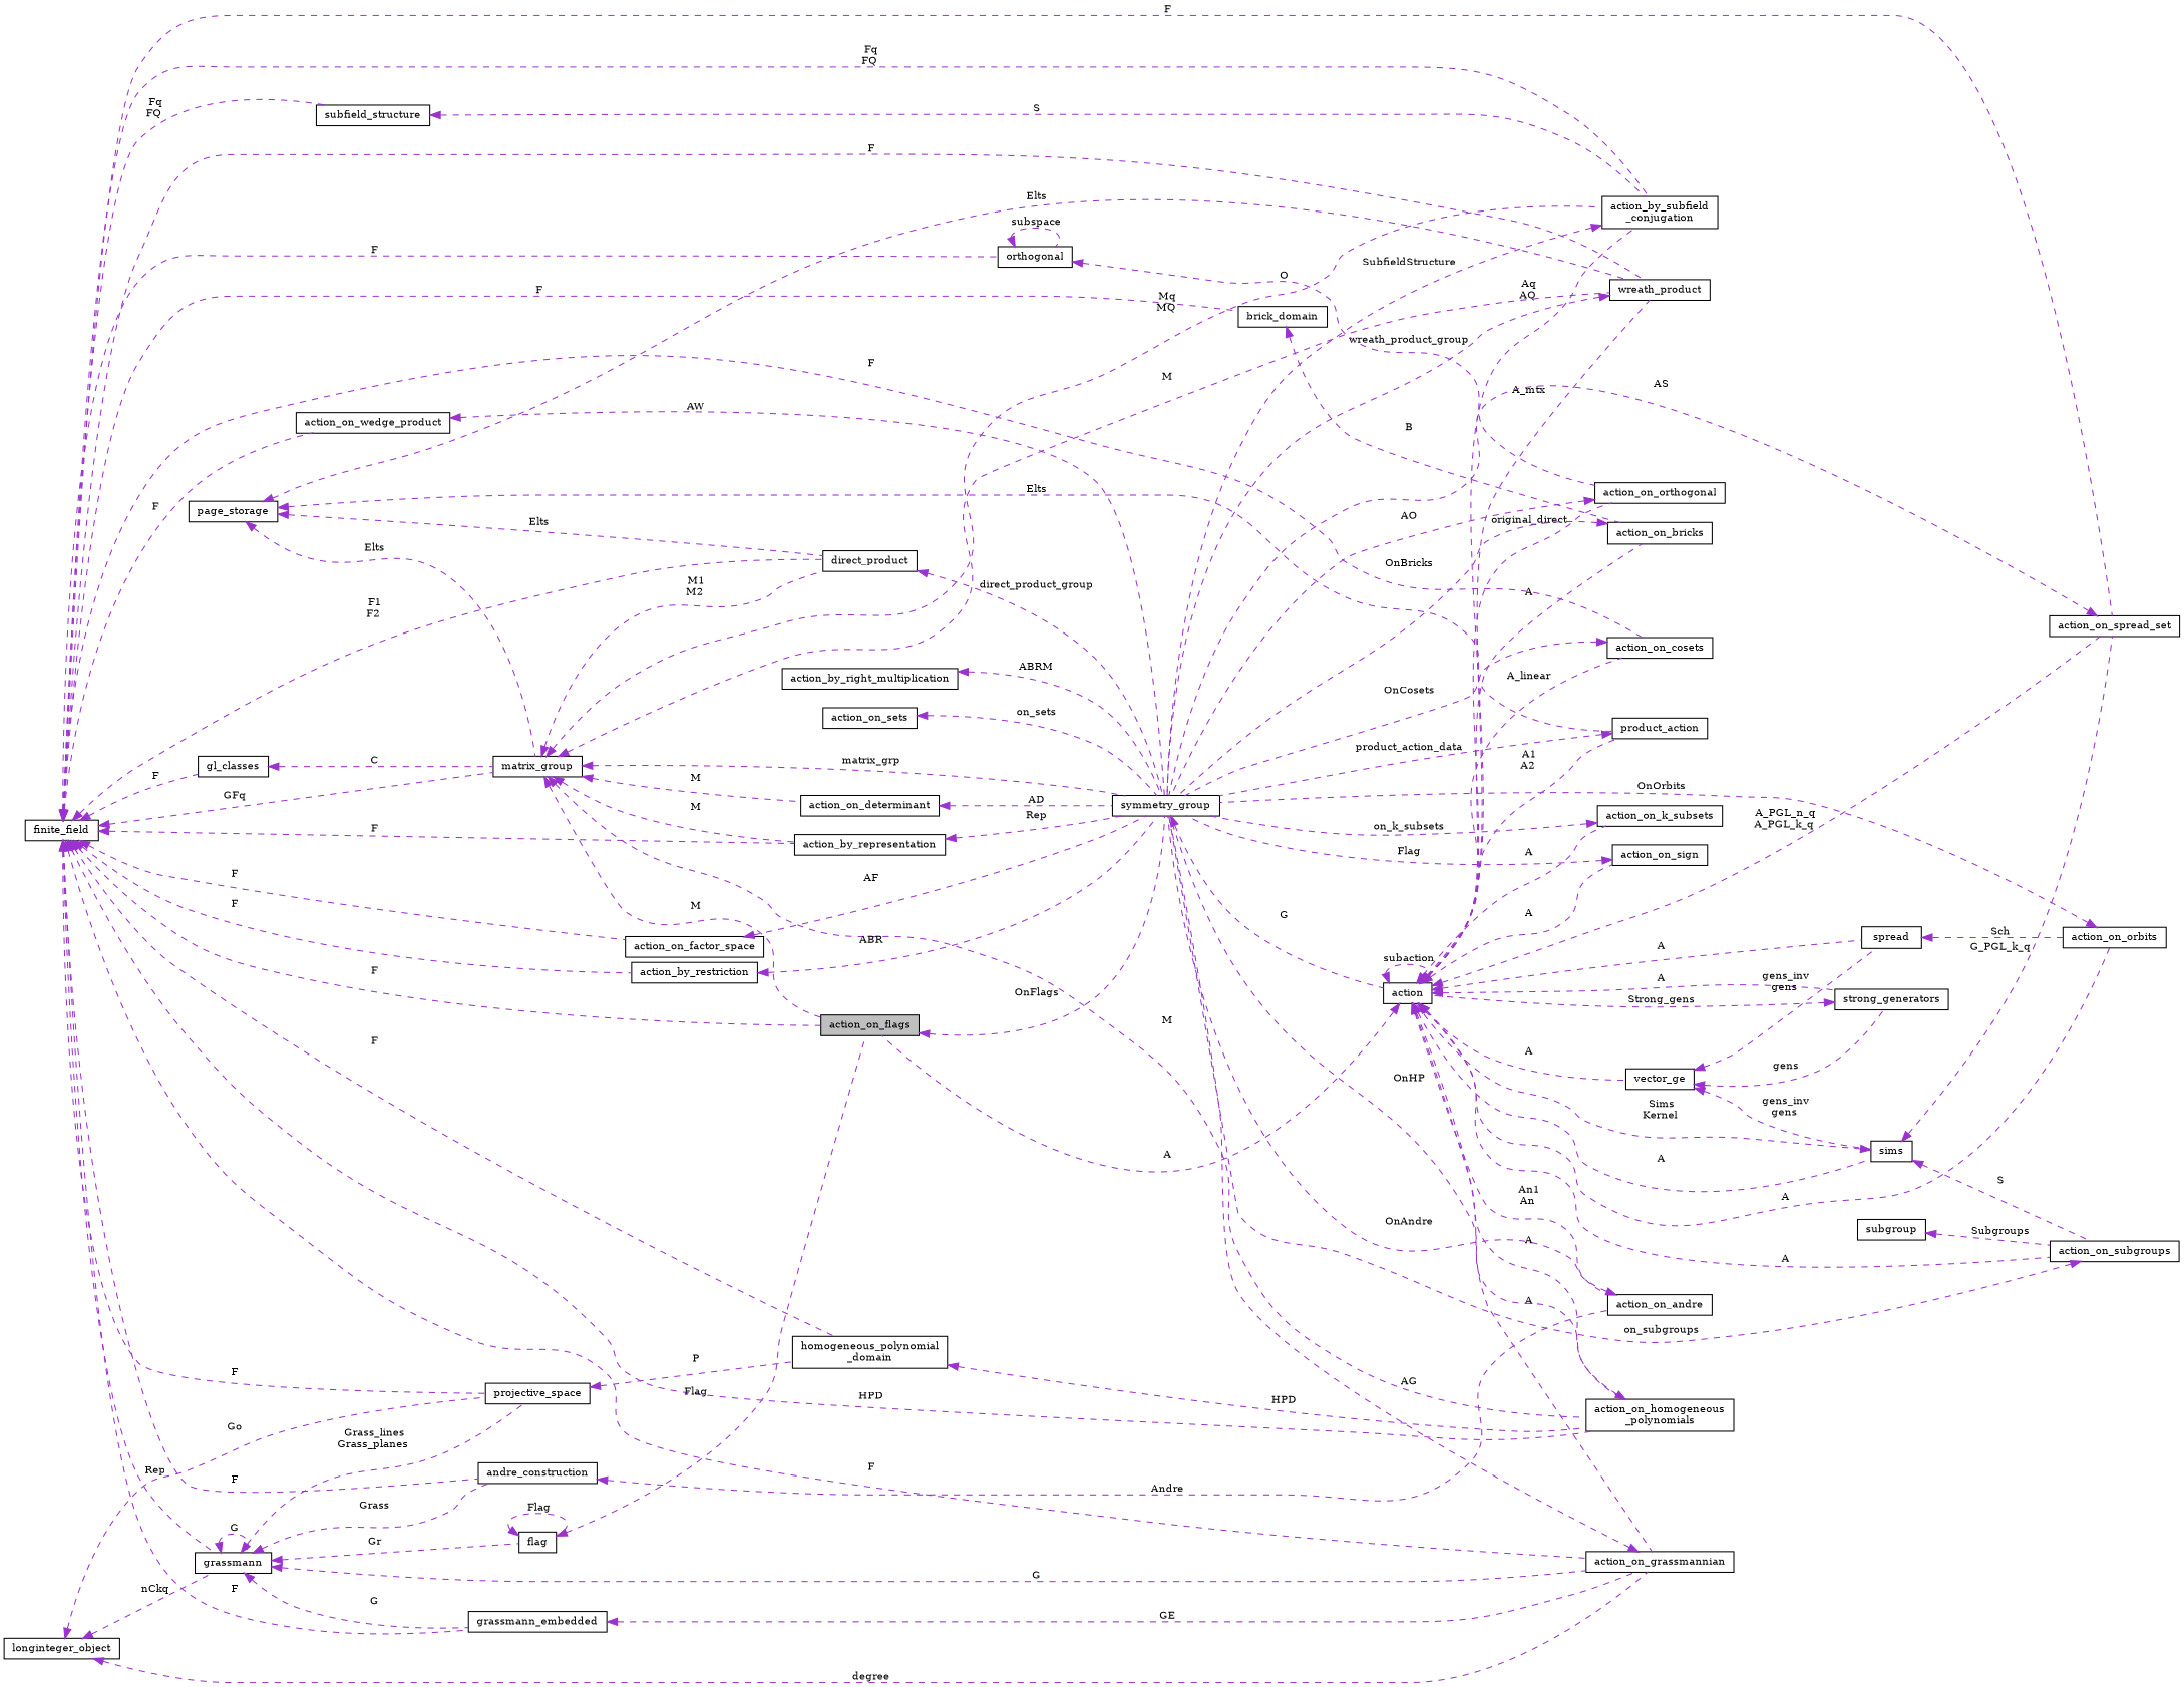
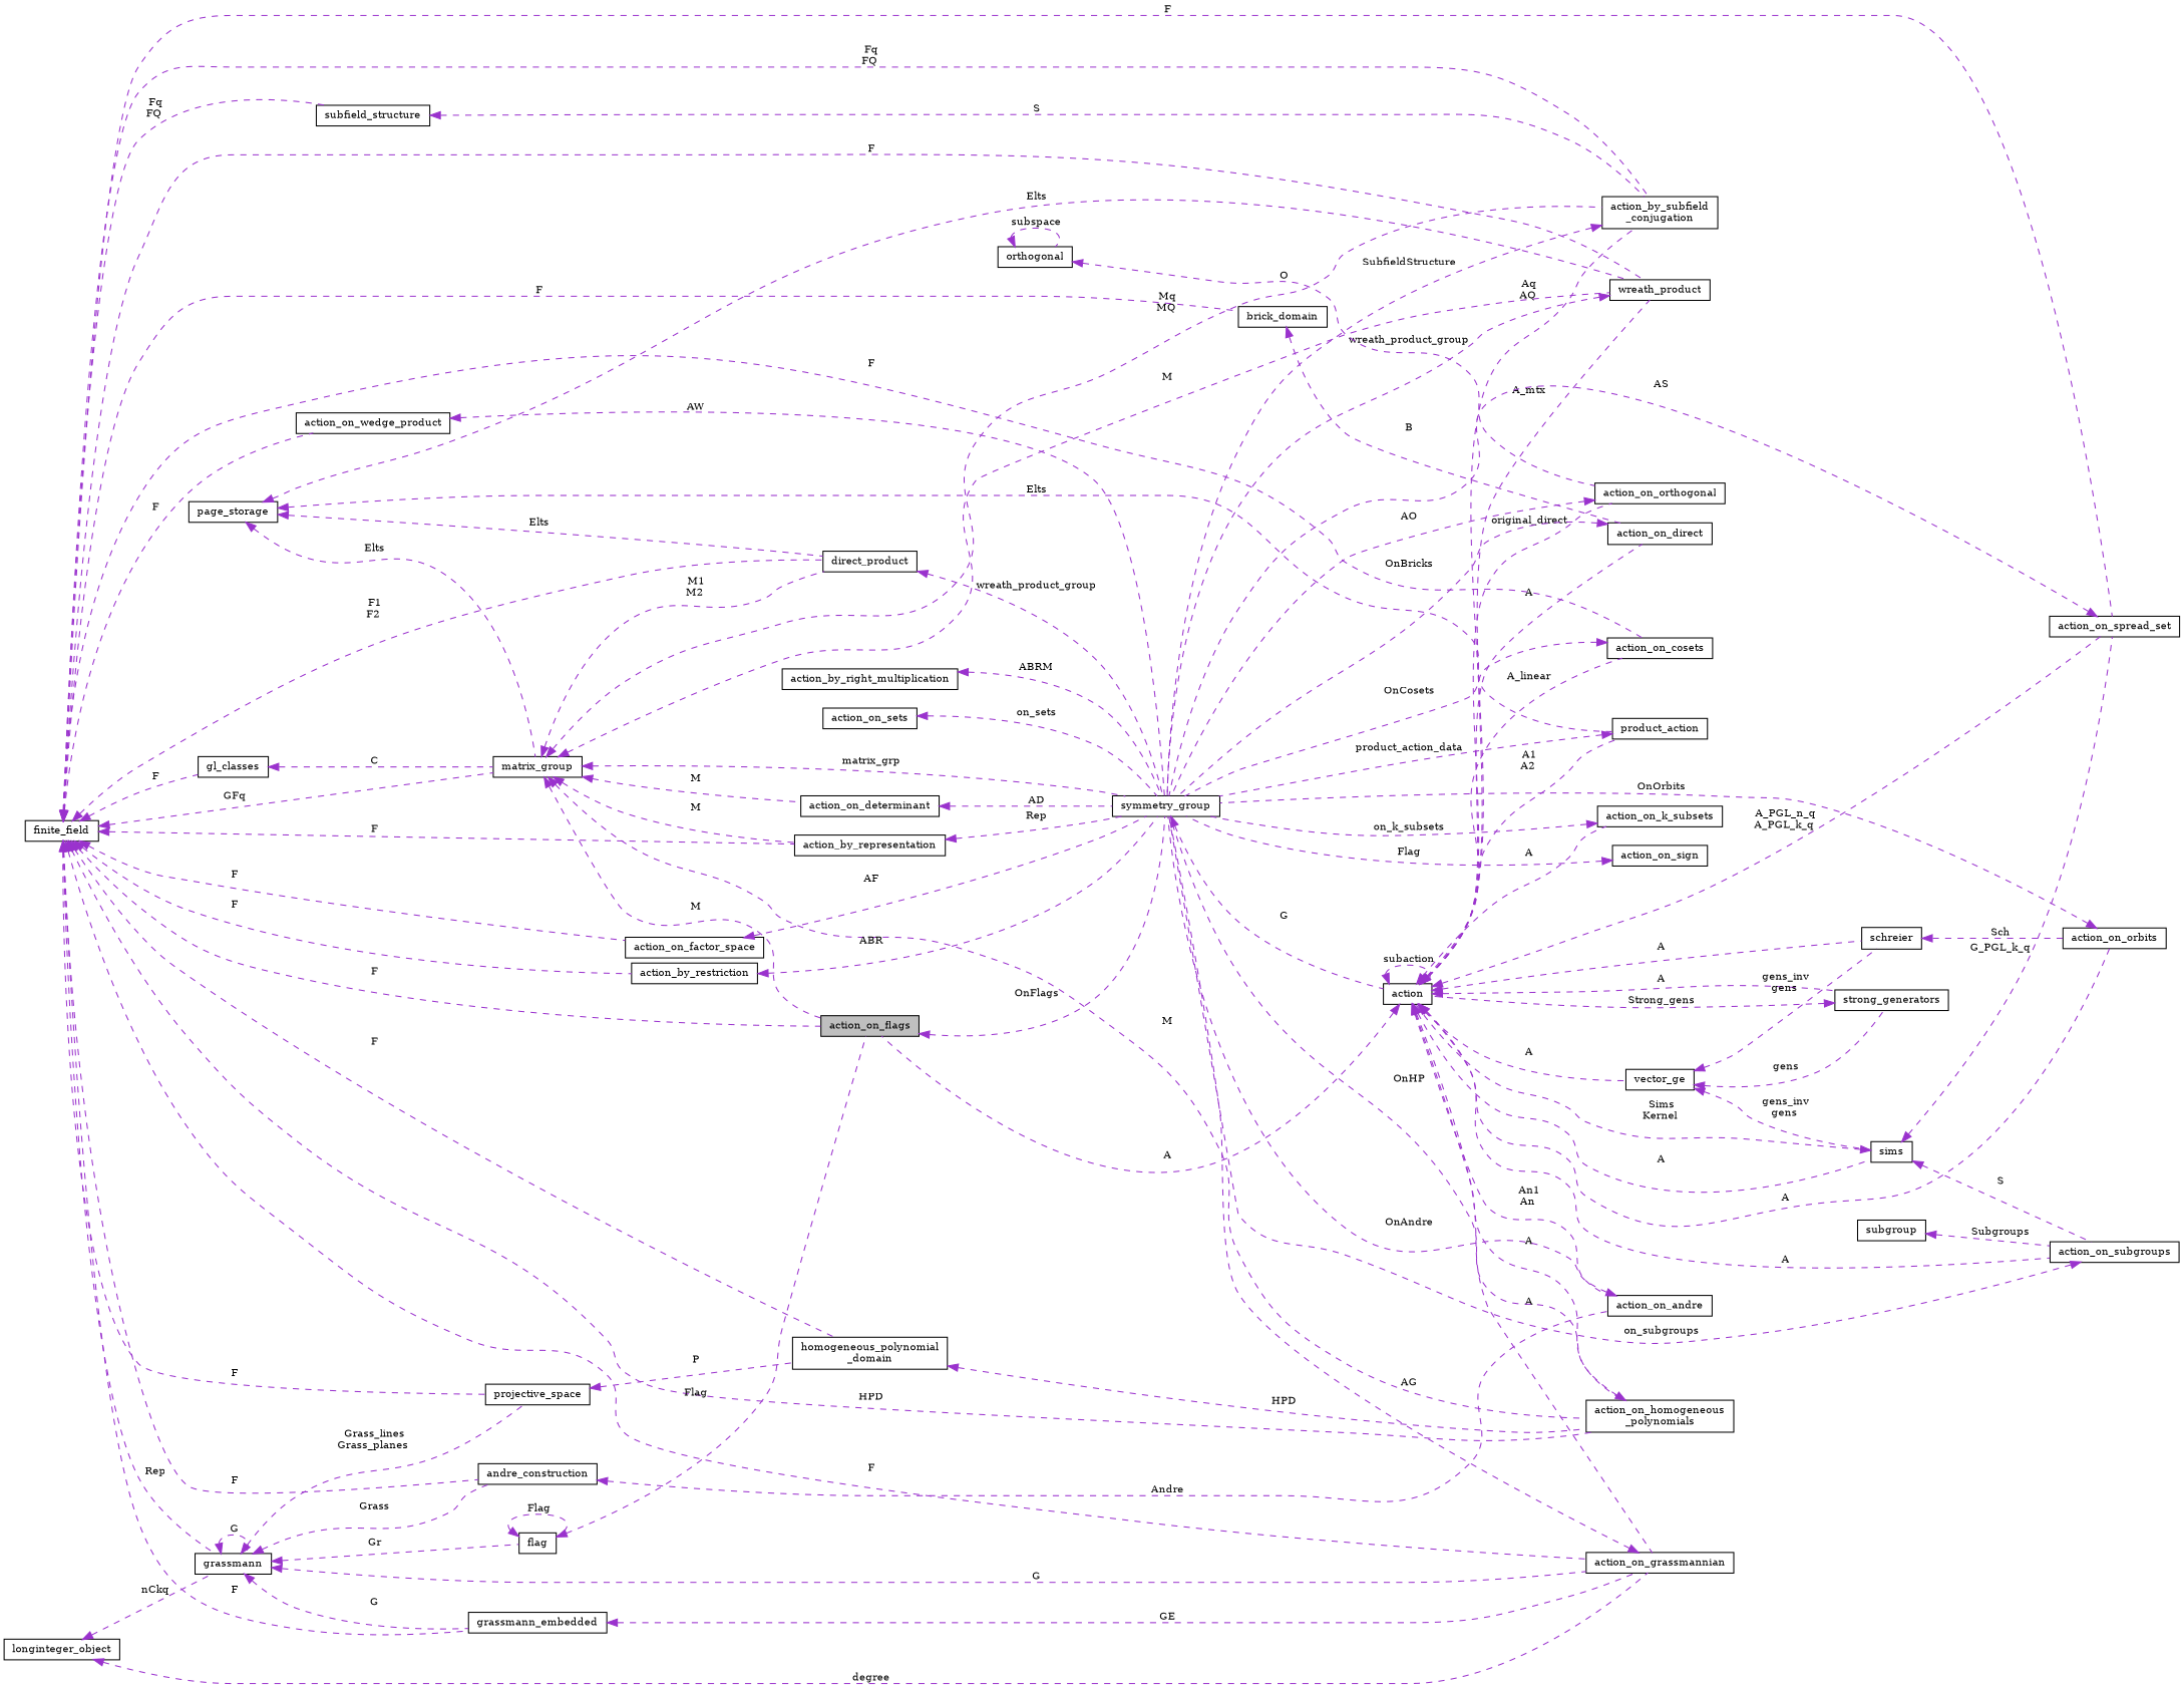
  digraph {
    fontname="DejaVu Serif"
    rankdir=LR
    node [color=black fillcolor=white fontname="DejaVu Serif" fontsize=10 shape=record style=filled]
    edge [color=darkorchid3 dir=back fontname="DejaVu Serif" fontsize=10 labelfontname=Helvetica labelfontsize=10 style=dashed]
    n1 [fillcolor=grey75 fontcolor=black height=0.2 label=action_on_flags width=0.4]
    n2 [height=0.2 label=symmetry_group width=0.4]
    n3 [height=0.2 label=action width=0.4]
    n4 [height=0.2 label=product_action width=0.4]
    n5 [height=0.2 label=action_on_cosets width=0.4]
    n6 [height=0.2 label=action_on_orthogonal width=0.4]
    n7 [height=0.2 label=action_on_grassmannian width=0.4]
    n8 [height=0.2 label="action_on_homogeneous\l_polynomials" width=0.4]
    n9 [height=0.2 label=action_on_orbits width=0.4]
-   n10 [height=0.2 label=spread width=0.4]
+   n10 [height=0.2 label=schreier width=0.4]
    n11 [height=0.2 label=vector_ge width=0.4]
    n12 [height=0.2 label=action_on_k_subsets width=0.4]
    n13 [height=0.2 label=wreath_product width=0.4]
    n14 [height=0.2 label=action_on_subgroups width=0.4]
    n15 [height=0.2 label=sims width=0.4]
-   n16 [height=0.2 label=action_on_bricks width=0.4]
+   n16 [height=0.2 label=action_on_direct width=0.4]
    n17 [height=0.2 label=action_on_sign width=0.4]
    n18 [height=0.2 label="action_by_subfield\l_conjugation" width=0.4]
    n19 [height=0.2 label=action_on_spread_set width=0.4]
    n20 [height=0.2 label=action_on_andre width=0.4]
    n21 [height=0.2 label=strong_generators width=0.4]
    n22 [height=0.2 label=page_storage width=0.4]
    n23 [height=0.2 label=matrix_group width=0.4]
    n24 [height=0.2 label=direct_product width=0.4]
    n25 [height=0.2 label=action_on_determinant width=0.4]
    n26 [height=0.2 label=action_by_representation width=0.4]
    n27 [height=0.2 label=action_by_restriction width=0.4]
    n28 [height=0.2 label=action_on_wedge_product width=0.4]
    n29 [height=0.2 label=gl_classes width=0.4]
    n30 [height=0.2 label=finite_field width=0.4]
    n31 [height=0.2 label=action_on_factor_space width=0.4]
    n32 [height=0.2 label=orthogonal width=0.4]
    n33 [height=0.2 label=grassmann_embedded width=0.4]
    n34 [height=0.2 label=grassmann width=0.4]
    n35 [height=0.2 label="homogeneous_polynomial\l_domain" width=0.4]
    n36 [height=0.2 label=projective_space width=0.4]
    n37 [height=0.2 label=brick_domain width=0.4]
    n38 [height=0.2 label=subfield_structure width=0.4]
    n39 [height=0.2 label=andre_construction width=0.4]
    n40 [height=0.2 label=flag width=0.4]
    n41 [height=0.2 label=longinteger_object width=0.4]
    n42 [height=0.2 label=subgroup width=0.4]
    n43 [height=0.2 label=action_by_right_multiplication width=0.4]
    n44 [height=0.2 label=action_on_sets width=0.4]
    n1 -> n2 [label=" OnFlags"]
    n2 -> n3 [label=" G"]
    n3 -> n1 [label=" A"]
    n3 -> n3 [label=" subaction"]
    n3 -> n4 [label=" A1\nA2"]
    n3 -> n5 [label=" A_linear"]
    n3 -> n6 [label=" original_direct"]
    n3 -> n7 [label=" A"]
    n3 -> n8 [label=" A"]
    n3 -> n9 [label=" A"]
    n3 -> n10 [label=" A"]
    n3 -> n11 [label=" A"]
    n3 -> n12 [label=" A"]
    n3 -> n13 [label=" A_mtx"]
    n3 -> n14 [label=" A"]
    n3 -> n15 [label=" A"]
    n3 -> n16 [label=" A"]
-   n3 -> n17 [label=" A"]
    n3 -> n18 [label=" Aq\nAQ"]
    n3 -> n19 [label=" A_PGL_n_q\nA_PGL_k_q"]
    n3 -> n20 [label=" An1\nAn"]
    n3 -> n21 [label=" A"]
    n4 -> n2 [label=" product_action_data"]
    n5 -> n2 [label=" OnCosets"]
    n6 -> n2 [label=" AO"]
    n7 -> n2 [label=" AG"]
    n8 -> n2 [label=" OnHP"]
    n9 -> n2 [label=" OnOrbits"]
    n10 -> n9 [label=" Sch"]
    n11 -> n10 [label=" gens_inv\ngens"]
    n11 -> n15 [label=" gens_inv\ngens"]
    n11 -> n21 [label=" gens"]
    n12 -> n2 [label=" on_k_subsets"]
    n13 -> n2 [label=" wreath_product_group"]
    n14 -> n2 [label=" on_subgroups"]
    n15 -> n3 [label=" Sims\nKernel"]
    n15 -> n14 [label=" S"]
    n15 -> n19 [label=" G_PGL_k_q"]
    n16 -> n2 [label=" OnBricks"]
    n17 -> n2 [label=" Flag"]
    n18 -> n2 [label=" SubfieldStructure"]
    n19 -> n2 [label=" AS"]
    n20 -> n2 [label=" OnAndre"]
    n21 -> n3 [label=" Strong_gens"]
    n22 -> n4 [label=" Elts"]
    n22 -> n13 [label=" Elts"]
    n22 -> n23 [label=" Elts"]
    n22 -> n24 [label=" Elts"]
    n23 -> n1 [label=" M"]
    n23 -> n2 [label=" matrix_grp"]
    n23 -> n8 [label=" M"]
    n23 -> n13 [label=" M"]
    n23 -> n18 [label=" Mq\nMQ"]
    n23 -> n24 [label=" M1\nM2"]
    n23 -> n25 [label=" M"]
    n23 -> n26 [label=" M"]
-   n24 -> n2 [label=" direct_product_group"]
+   n24 -> n2 [label=" wreath_product_group"]
    n25 -> n2 [label=" AD"]
    n26 -> n2 [label=" Rep"]
    n27 -> n2 [label=" ABR"]
    n28 -> n2 [label=" AW"]
    n29 -> n23 [label=" C"]
    n30 -> n1 [label=" F"]
    n30 -> n5 [label=" F"]
    n30 -> n7 [label=" F"]
    n30 -> n8 [label=" HPD"]
    n30 -> n13 [label=" F"]
    n30 -> n18 [label=" Fq\nFQ"]
    n30 -> n19 [label=" F"]
    n30 -> n23 [label=" GFq"]
    n30 -> n24 [label=" F1\nF2"]
    n30 -> n26 [label=" F"]
    n30 -> n27 [label=" F"]
    n30 -> n28 [label=" F"]
    n30 -> n29 [label=" F"]
    n30 -> n31 [label=" F"]
-   n30 -> n32 [label=" F"]
    n30 -> n33 [label=" F"]
    n30 -> n34 [label=" Rep"]
    n30 -> n35 [label=" F"]
    n30 -> n36 [label=" F"]
    n30 -> n37 [label=" F"]
    n30 -> n38 [label=" Fq\nFQ"]
    n30 -> n39 [label=" F"]
    n31 -> n2 [label=" AF"]
    n32 -> n6 [label=" O"]
    n32 -> n32 [label=" subspace"]
    n33 -> n7 [label=" GE"]
    n34 -> n7 [label=" G"]
    n34 -> n33 [label=" G"]
    n34 -> n34 [label=" G"]
    n34 -> n36 [label=" Grass_lines\nGrass_planes"]
    n34 -> n39 [label=" Grass"]
    n34 -> n40 [label=" Gr"]
    n35 -> n8 [label=" HPD"]
    n36 -> n35 [label=" P"]
    n37 -> n16 [label=" B"]
    n38 -> n18 [label=" S"]
    n39 -> n20 [label=" Andre"]
    n40 -> n1 [label=" Flag"]
    n40 -> n40 [label=" Flag"]
    n41 -> n7 [label=" degree"]
    n41 -> n34 [label=" nCkq"]
-   n41 -> n36 [label=" Go"]
    n42 -> n14 [label=" Subgroups"]
    n43 -> n2 [label=" ABRM"]
    n44 -> n2 [label=" on_sets"]
  }
